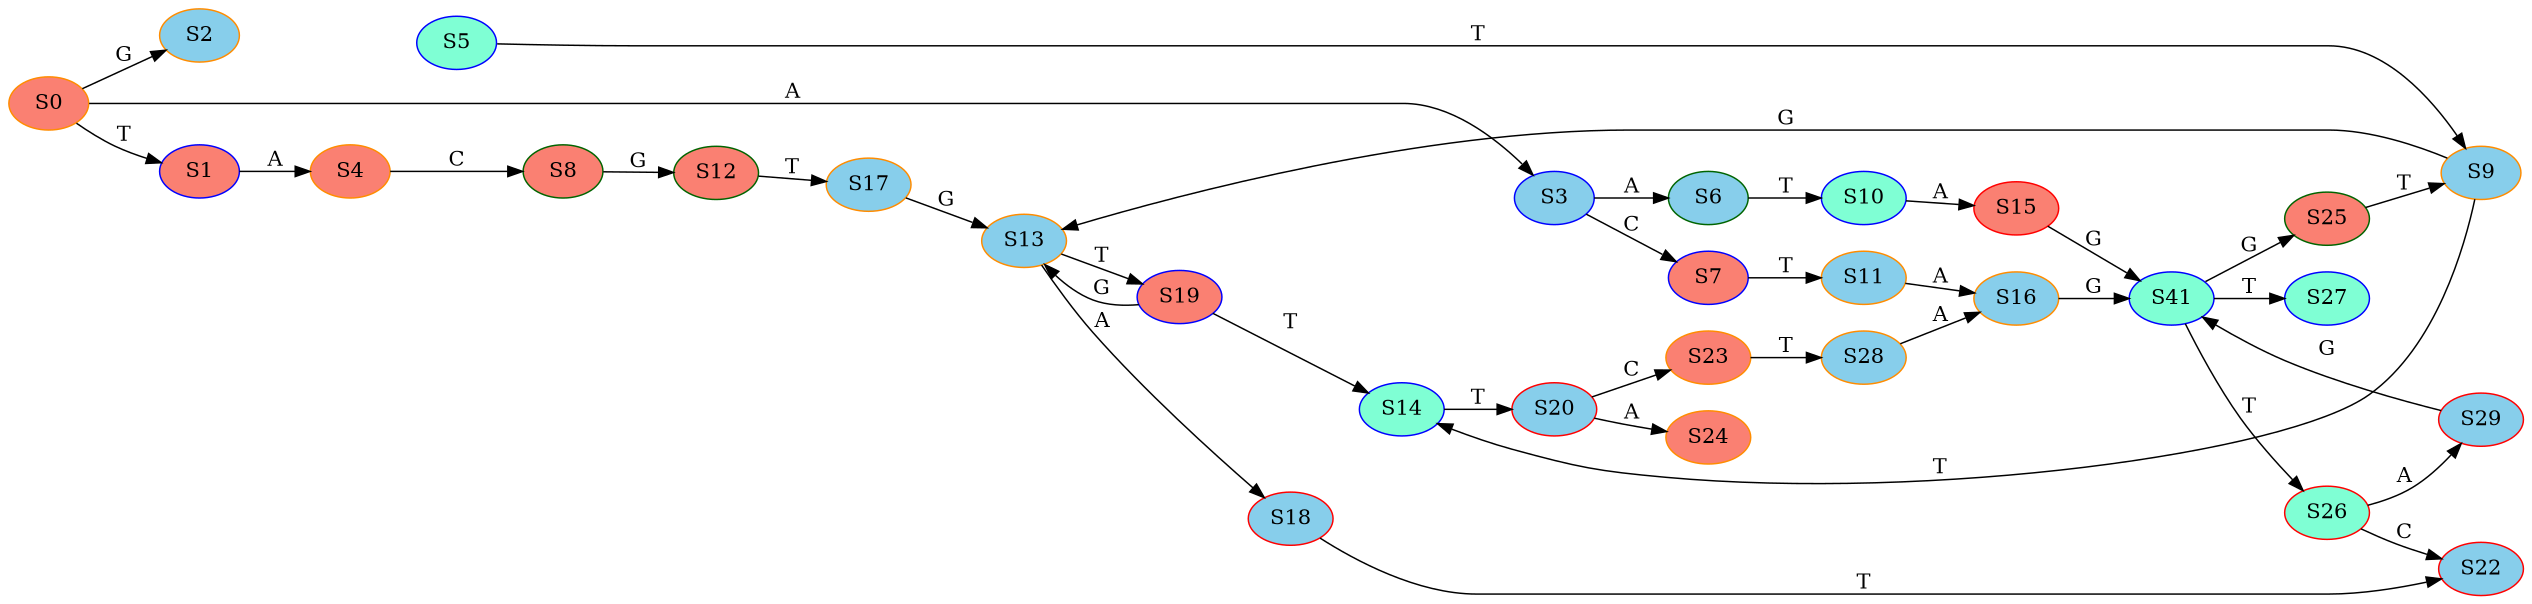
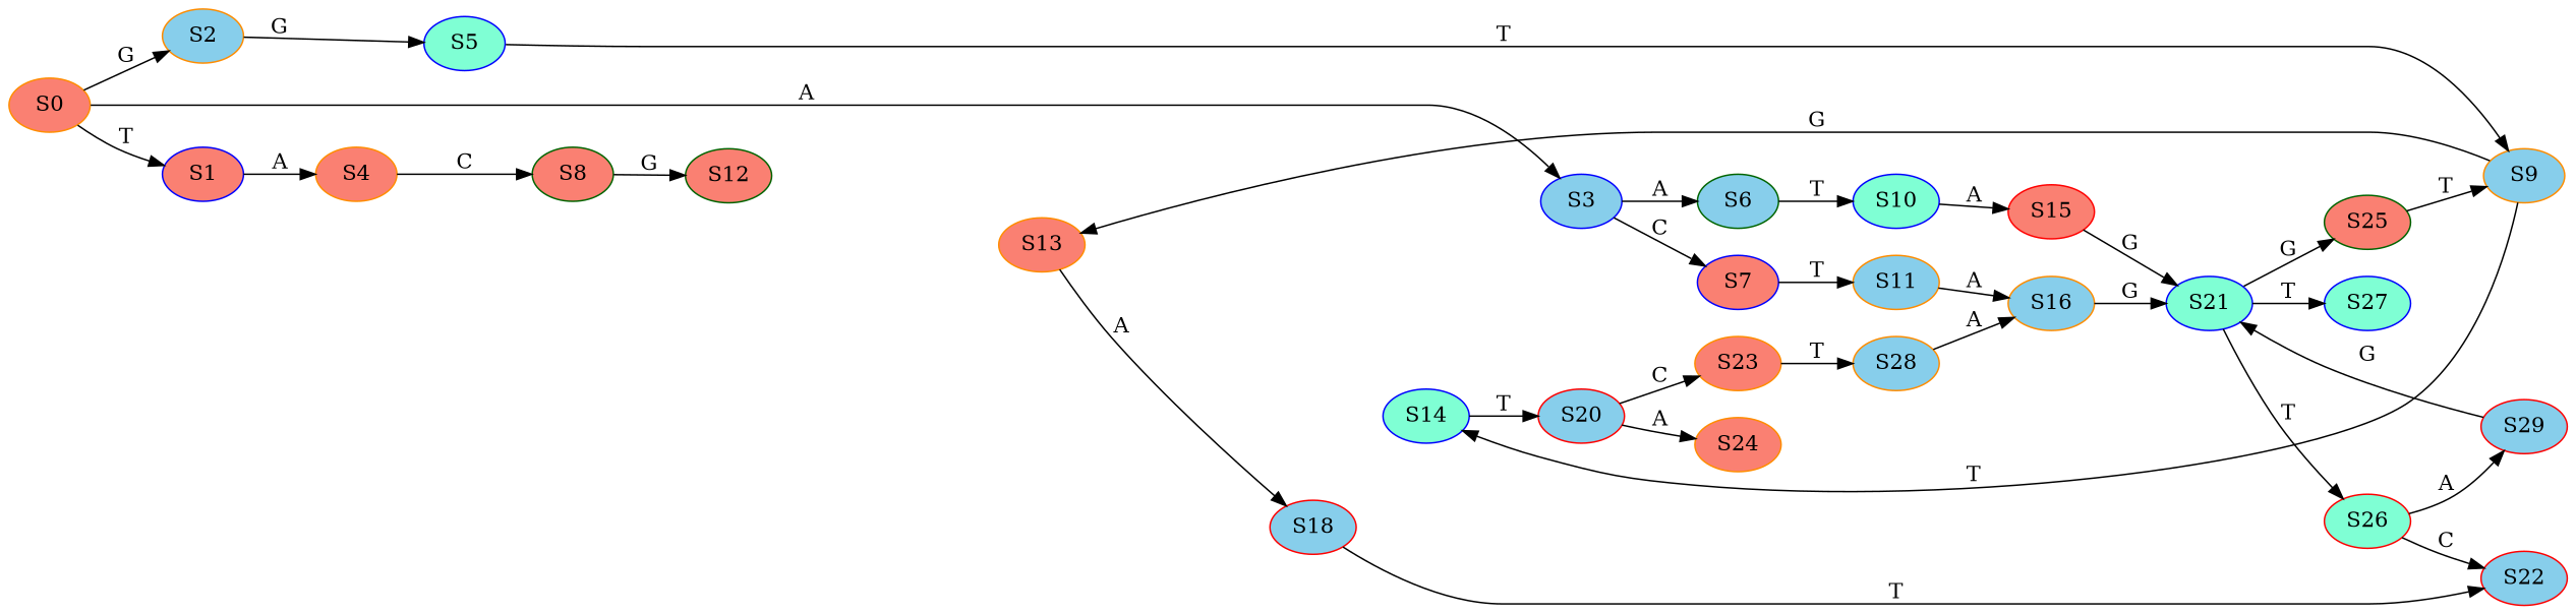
  strict digraph {
    rankdir=LR
    node [color=darkorange fillcolor=salmon style=filled]
    S1 [color=blue]
    S0
    S2 [fillcolor=skyblue]
    S3 [color=blue fillcolor=skyblue]
    S4
    S5 [color=blue fillcolor=aquamarine]
    S6 [color=darkgreen fillcolor=skyblue]
    S7 [color=blue]
    S8 [color=darkgreen]
    S9 [fillcolor=skyblue]
    S10 [color=blue fillcolor=aquamarine]
    S11 [fillcolor=skyblue]
    S12 [color=darkgreen]
-   S13 [fillcolor=skyblue]
+   S13
    S14 [color=blue fillcolor=aquamarine]
    S15 [color=red]
    S16 [fillcolor=skyblue]
-   S17 [fillcolor=skyblue]
    S18 [color=red fillcolor=skyblue]
-   S19 [color=blue]
    S20 [color=red fillcolor=skyblue]
-   S21 [color=blue fillcolor=aquamarine label=S41]
+   S21 [color=blue fillcolor=aquamarine]
    S22 [color=red fillcolor=skyblue]
    S23
    S24
    S25 [color=darkgreen]
    S26 [color=red fillcolor=aquamarine]
    S27 [color=blue fillcolor=aquamarine]
    S28 [fillcolor=skyblue]
    S29 [color=red fillcolor=skyblue]
    S1 -> S4 [label=A]
    S0 -> S1 [label=T]
    S0 -> S2 [label=G]
    S0 -> S3 [label=A]
+   S2 -> S5 [label=G]
    S3 -> S6 [label=A]
    S3 -> S7 [label=C]
    S4 -> S8 [label=C]
    S5 -> S9 [label=T]
    S6 -> S10 [label=T]
    S7 -> S11 [label=T]
    S8 -> S12 [label=G]
    S9 -> S13 [label=G]
    S9 -> S14 [label=T]
    S10 -> S15 [label=A]
    S11 -> S16 [label=A]
-   S12 -> S17 [label=T]
    S13 -> S18 [label=A]
-   S13 -> S19 [label=T]
    S14 -> S20 [label=T]
    S15 -> S21 [label=G]
    S16 -> S21 [label=G]
-   S17 -> S13 [label=G]
    S18 -> S22 [label=T]
-   S19 -> S13 [label=G]
-   S19 -> S14 [label=T]
    S20 -> S23 [label=C]
    S20 -> S24 [label=A]
    S21 -> S25 [label=G]
    S21 -> S26 [label=T]
    S21 -> S27 [label=T]
    S23 -> S28 [label=T]
    S25 -> S9 [label=T]
    S26 -> S22 [label=C]
    S26 -> S29 [label=A]
    S28 -> S16 [label=A]
    S29 -> S21 [label=G]
  }
